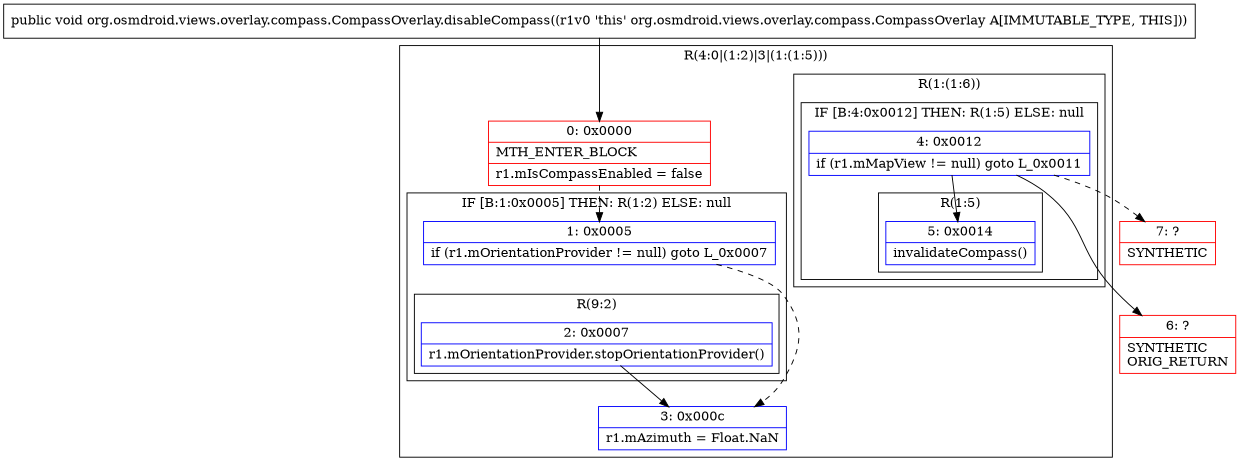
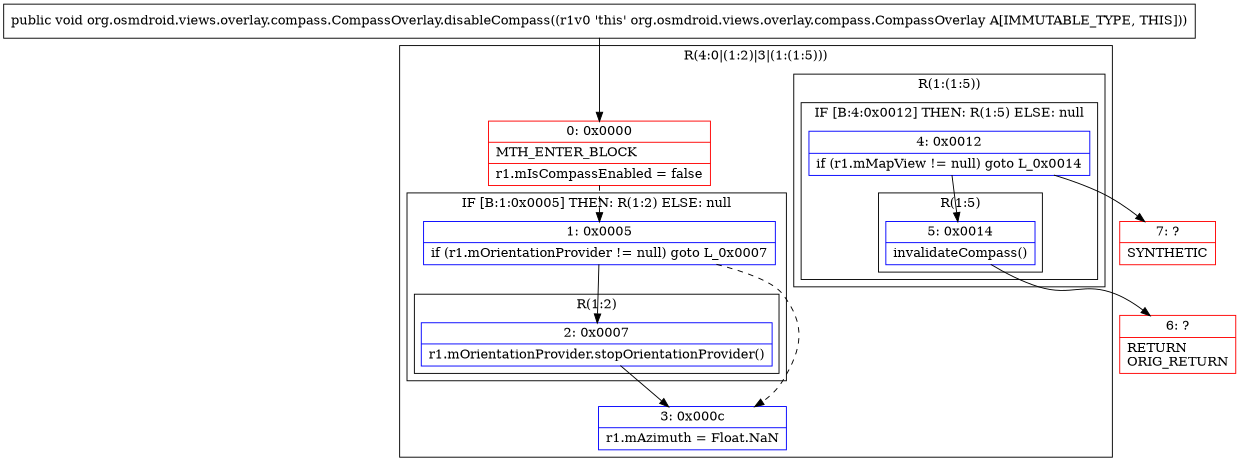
  digraph {
    node [color=blue shape=record]
    n1 [label="{2\:\ 0x0007|r1.mOrientationProvider.stopOrientationProvider()\l}"]
    n2 [label="{1\:\ 0x0005|if (r1.mOrientationProvider != null) goto L_0x0007\l}"]
    n3 [label="{5\:\ 0x0014|invalidateCompass()\l}"]
-   n4 [label="{4\:\ 0x0012|if (r1.mMapView != null) goto L_0x0011\l}"]
+   n4 [label="{4\:\ 0x0012|if (r1.mMapView != null) goto L_0x0014\l}"]
    n5 [color=red label="{0\:\ 0x0000|MTH_ENTER_BLOCK\l|r1.mIsCompassEnabled = false\l}"]
    n6 [label="{3\:\ 0x000c|r1.mAzimuth = Float.NaN\l}"]
-   n7 [color=red label="{6\:\ ?|SYNTHETIC\lORIG_RETURN\l}"]
+   n7 [color=red label="{6\:\ ?|RETURN\lORIG_RETURN\l}"]
    n8 [color=red label="{7\:\ ?|SYNTHETIC\l}"]
    n9 [label="{public void org.osmdroid.views.overlay.compass.CompassOverlay.disableCompass((r1v0 'this' org.osmdroid.views.overlay.compass.CompassOverlay A[IMMUTABLE_TYPE, THIS])) }" color=""]
    subgraph cluster_1 {
      label="R(4:0|(1:2)|3|(1:(1:5)))"
      n5
      n6
      subgraph cluster_2 {
        label="IF [B:1:0x0005] THEN: R(1:2) ELSE: null"
        n2
        subgraph cluster_3 {
-         label="R(9:2)"
+         label="R(1:2)"
          n1
        }
      }
      subgraph cluster_4 {
-       label="R(1:(1:6))"
+       label="R(1:(1:5))"
        subgraph cluster_5 {
          label="IF [B:4:0x0012] THEN: R(1:5) ELSE: null"
          n4
          subgraph cluster_6 {
            label="R(1:5)"
            n3
          }
        }
      }
    }
    n1 -> n6
+   n2 -> n1
    n2 -> n6 [style=dashed]
-   n4 -> n7
+   n3 -> n7
    n4 -> n3
-   n4 -> n8 [style=dashed]
+   n4 -> n8 [style=solid]
    n5 -> n2 [style=dashed]
    n9 -> n5
  }
